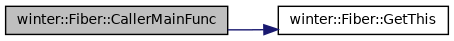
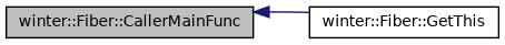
  digraph {
    rankdir=LR
    node [color=black fontname=Helvetica fontsize=10 shape=record style=filled]
    n1 [fillcolor=grey75 fontcolor=black height=0.2 label="winter::Fiber::CallerMainFunc" width=0.4]
    n2 [fillcolor=white height=0.2 label="winter::Fiber::GetThis" width=0.4]
-   n1 -> n2 [color=midnightblue fontname=Helvetica fontsize=10 labelfontname=Helvetica labelfontsize=10 style=solid]
+   n2 -> n1 [color=midnightblue fontname=Helvetica fontsize=10 labelfontname=Helvetica labelfontsize=10 style=solid]
  }
